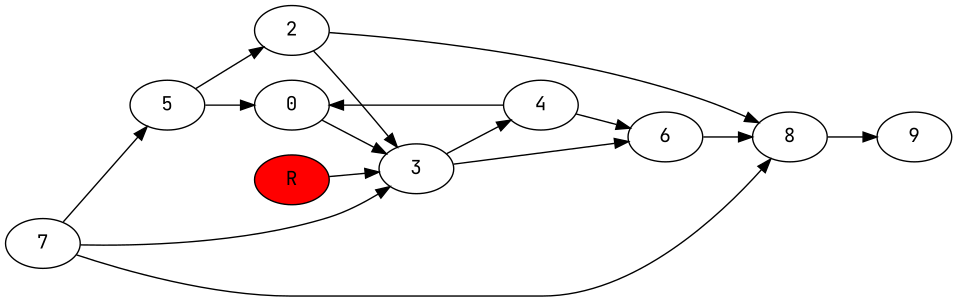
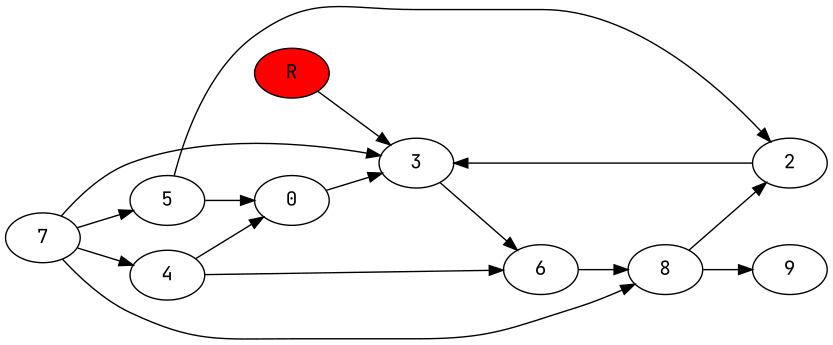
  digraph {
    fontname="JetBrains Mono"
    rankdir=LR
    node [fontname="JetBrains Mono"]
    edge [fontname="JetBrains Mono"]
    n1 [label=0]
    3
    6
    2
    8
    7
    4
    5
    9
    R [fillcolor="#ff0000" style=filled]
    n1 -> 3
    3 -> 6
    6 -> 8
    2 -> 3
-   2 -> 8
+   8 -> 2
    8 -> 9
    7 -> 3
    7 -> 8
-   3 -> 4
+   7 -> 4
    7 -> 5
    4 -> n1
    4 -> 6
    5 -> n1
    5 -> 2
    R -> 3
  }
